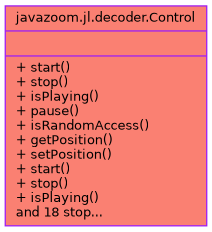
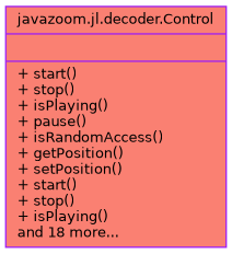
  digraph {
-   n1 [color=purple fillcolor=salmon fontcolor=black fontname=Helvetica fontsize=10 height=0.2 label="{javazoom.jl.decoder.Control\n||+ start()\l+ stop()\l+ isPlaying()\l+ pause()\l+ isRandomAccess()\l+ getPosition()\l+ setPosition()\l+ start()\l+ stop()\l+ isPlaying()\land 18 stop...\l}" shape=record style=filled width=0.4]
+   n1 [color=purple fillcolor=salmon fontcolor=black fontname=Helvetica fontsize=10 height=0.2 label="{javazoom.jl.decoder.Control\n||+ start()\l+ stop()\l+ isPlaying()\l+ pause()\l+ isRandomAccess()\l+ getPosition()\l+ setPosition()\l+ start()\l+ stop()\l+ isPlaying()\land 18 more...\l}" shape=record style=filled width=0.4]
  }
